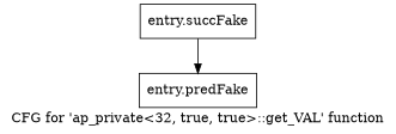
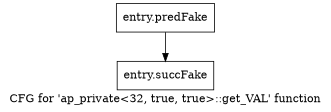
  digraph {
    label="CFG for 'ap_private\<32, true, true\>::get_VAL' function"
    node [shape=record]
    n1 [label="{entry.predFake}"]
    n2 [filename="/proj/xbuilds/2019.2_0801_1/installs/lin64/Scout/HEAD/include/etc/ap_private.h" label="{entry.succFake}" linenumber=1380]
-   n2 -> n1 [filename="/proj/xbuilds/2019.2_0801_1/installs/lin64/Scout/HEAD/include/etc/ap_private.h"]
+   n1 -> n2 [filename="/proj/xbuilds/2019.2_0801_1/installs/lin64/Scout/HEAD/include/etc/ap_private.h"]
  }
